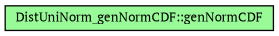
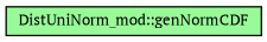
  digraph {
    rankdir=TB
    fontname="PT Serif"
-   n1 [color=black fillcolor=palegreen fontname="PT Serif" fontsize=10 height=0.2 label="DistUniNorm_genNormCDF::genNormCDF" shape=record style=filled width=0.4]
+   n1 [color=black fillcolor=palegreen fontname="PT Serif" fontsize=10 height=0.2 label="DistUniNorm_mod::genNormCDF" shape=record style=filled width=0.4]
  }
